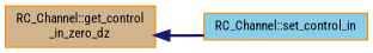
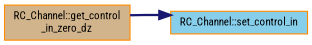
  digraph {
    rankdir=LR
    fontname="Roboto Condensed"
    node [color=darkorange fontname="Roboto Condensed" fontsize=10 shape=record style=filled]
    n1 [fillcolor=tan fontcolor=black height=0.2 label="RC_Channel::get_control\l_in_zero_dz" width=0.4]
    n2 [fillcolor=skyblue height=0.2 label="RC_Channel::set_control_in" width=0.4]
-   n1 -> n2 [color=midnightblue dir=back fontname="Roboto Condensed" fontsize=10 labelfontname=Helvetica labelfontsize=10 style=bold]
+   n2 -> n1 [color=midnightblue dir=back fontname="Roboto Condensed" fontsize=10 labelfontname=Helvetica labelfontsize=10 style=bold]
  }
